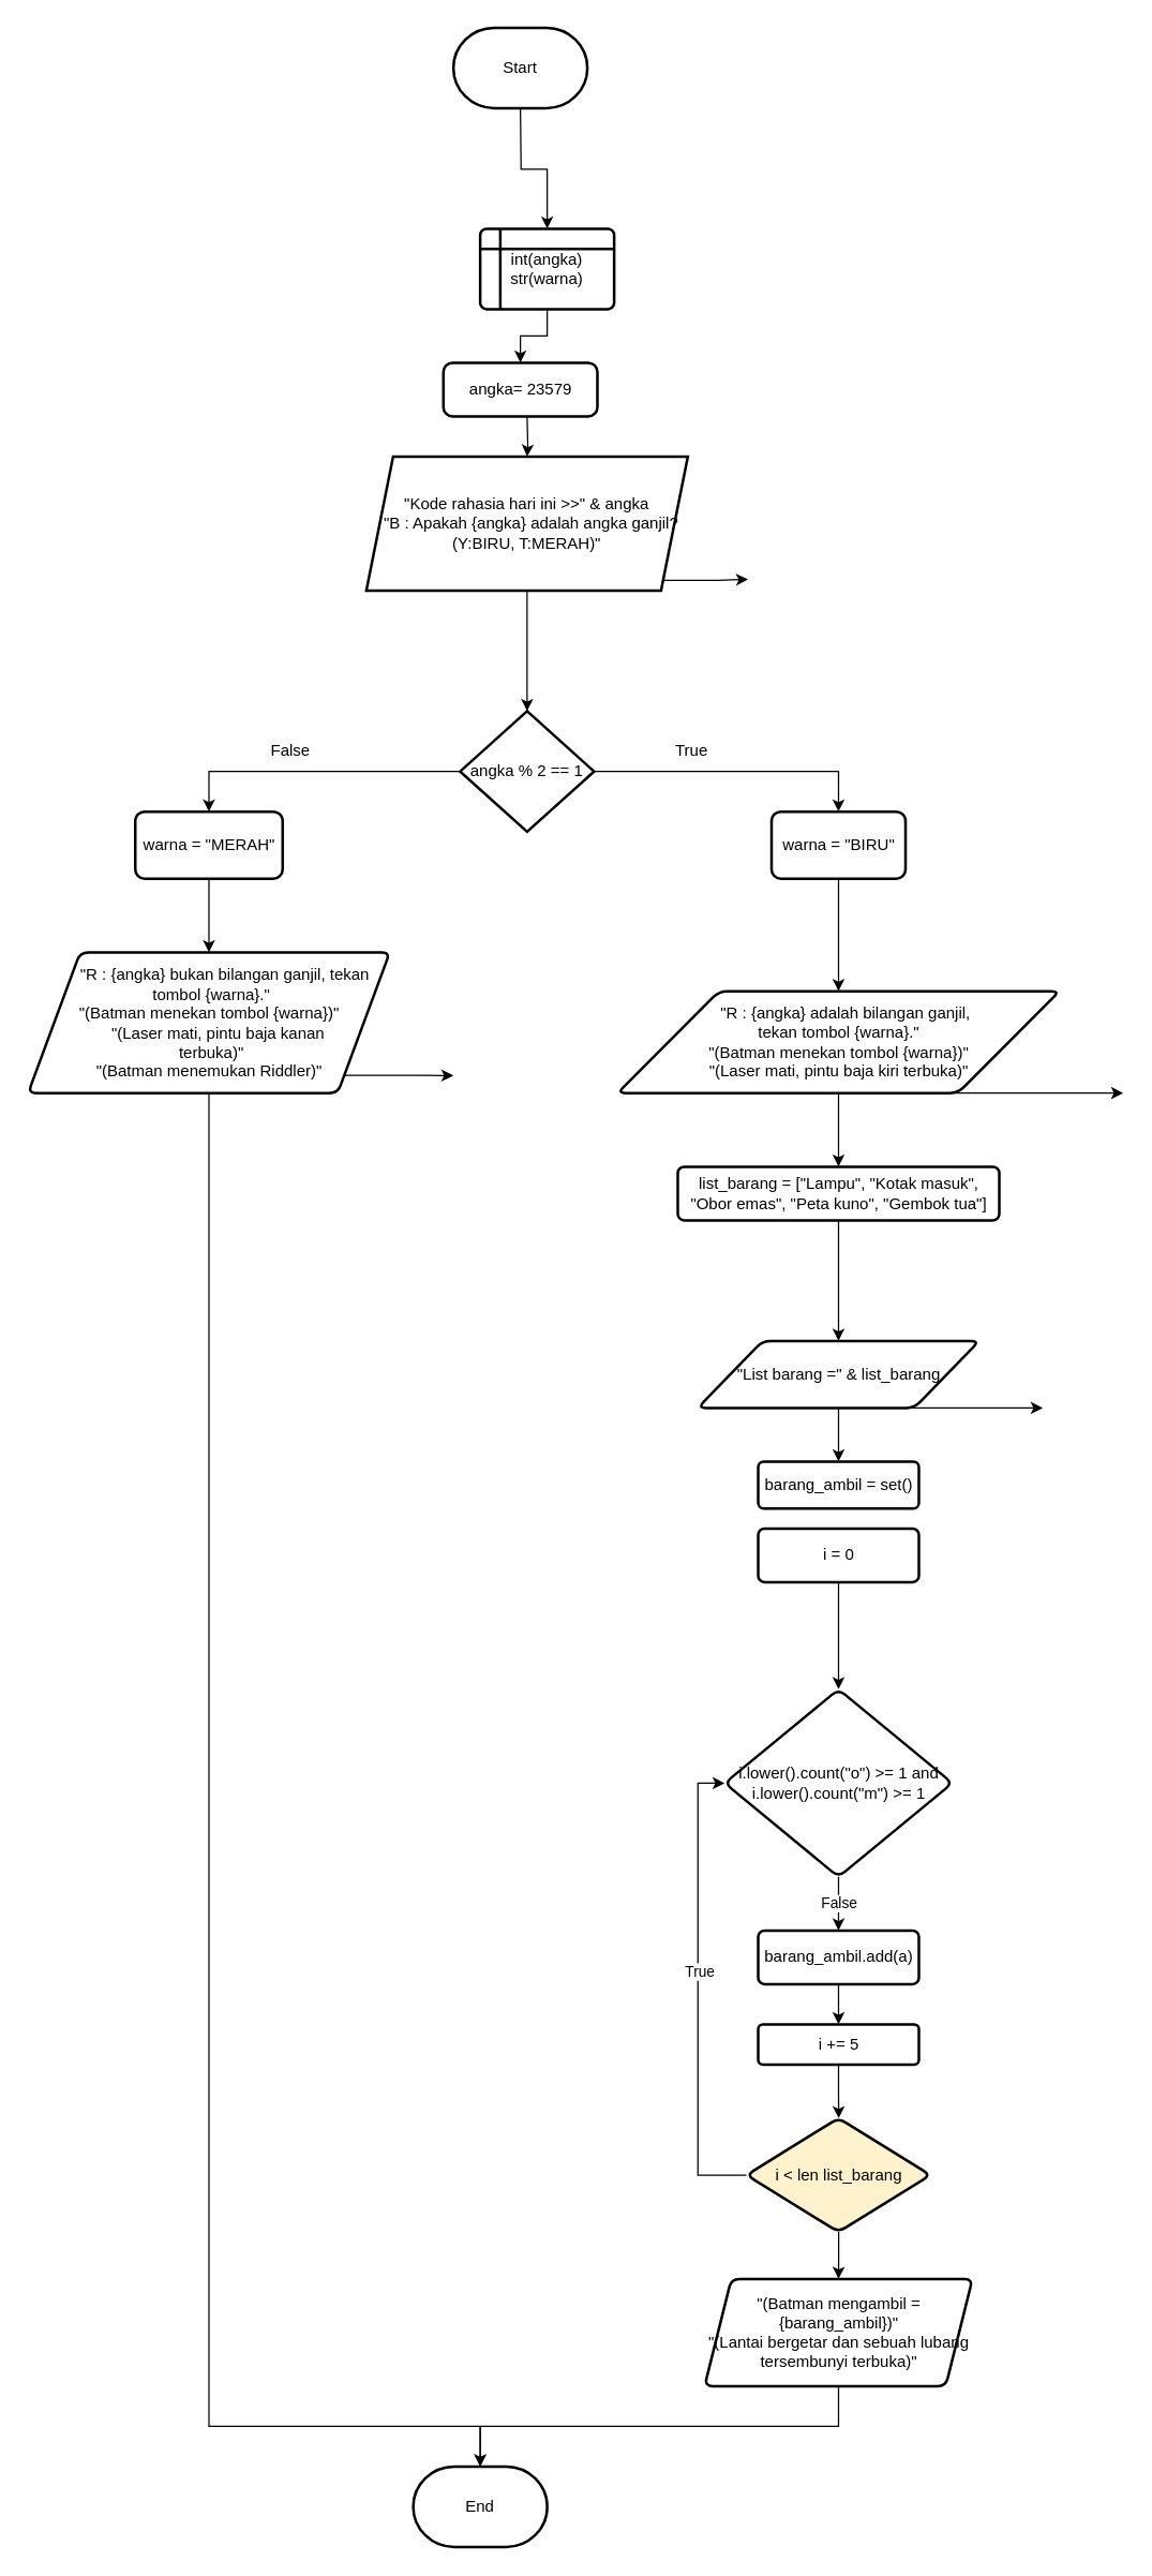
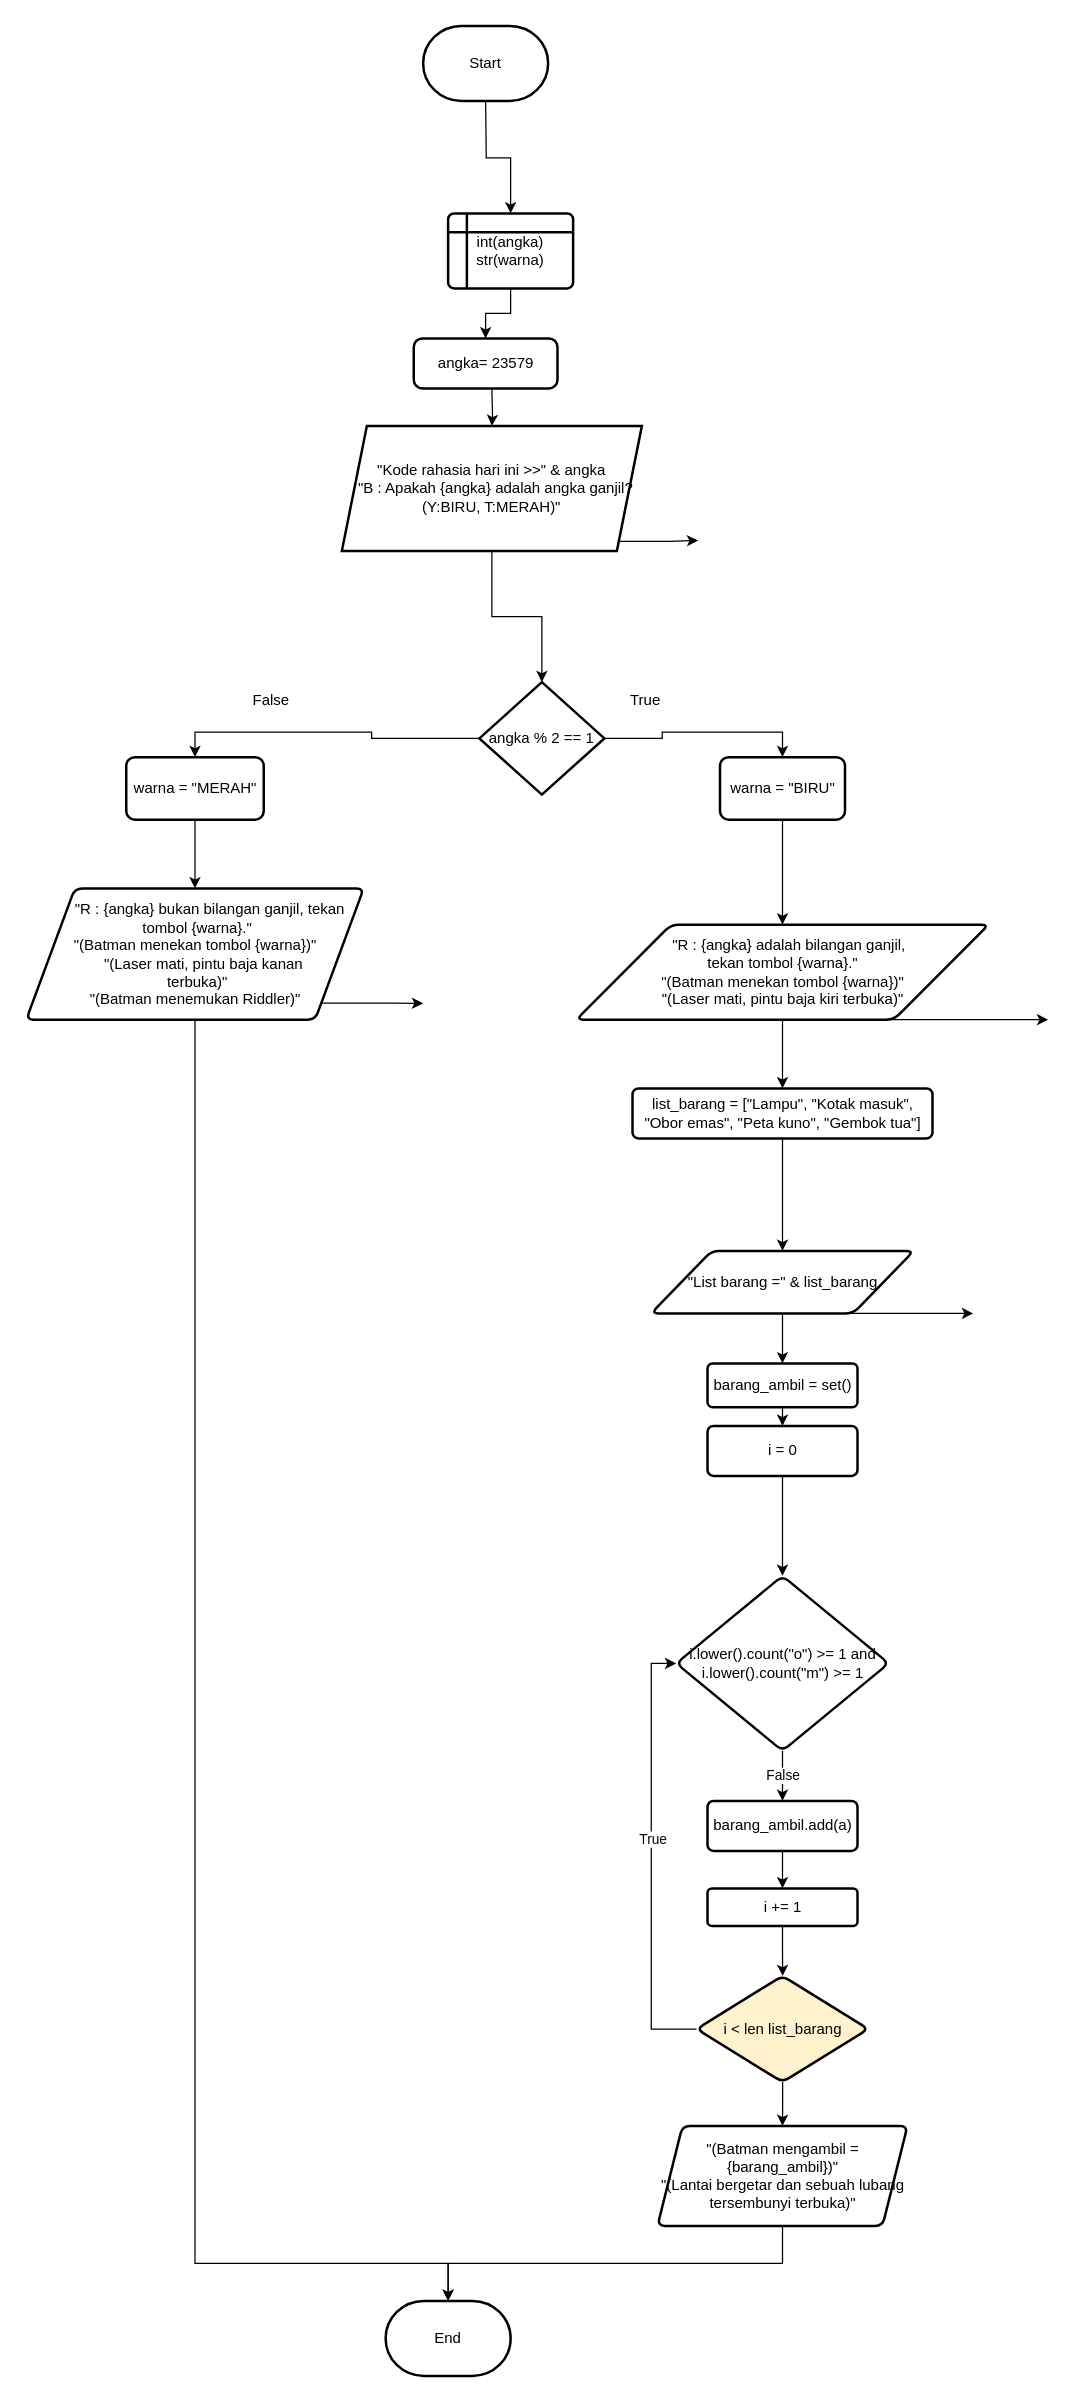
  <mxCell id="0" />
  <mxCell id="1" parent="0" />
  <mxCell id="2" value="" style="edgeStyle=orthogonalEdgeStyle;rounded=0;orthogonalLoop=1;jettySize=auto;html=1;" parent="1" target="11" edge="1"><mxGeometry relative="1" as="geometry"><mxPoint x="388" y="80" as="sourcePoint" /></mxGeometry></mxCell>
  <mxCell id="3" value="" style="edgeStyle=orthogonalEdgeStyle;rounded=0;orthogonalLoop=1;jettySize=auto;html=1;" parent="1" target="6" edge="1"><mxGeometry relative="1" as="geometry"><mxPoint x="393" y="310" as="sourcePoint" /></mxGeometry></mxCell>
  <mxCell id="4" style="edgeStyle=orthogonalEdgeStyle;rounded=0;orthogonalLoop=1;jettySize=auto;html=1;entryX=0.5;entryY=0;entryDx=0;entryDy=0;" parent="1" source="6" target="9" edge="1"><mxGeometry relative="1" as="geometry" /></mxCell>
  <mxCell id="5" style="edgeStyle=orthogonalEdgeStyle;rounded=0;orthogonalLoop=1;jettySize=auto;html=1;exitX=1;exitY=1;exitDx=0;exitDy=0;" parent="1" source="6" edge="1"><mxGeometry relative="1" as="geometry"><mxPoint x="558" y="431.652" as="targetPoint" /></mxGeometry></mxCell>
  <mxCell id="6" value="&quot;Kode rahasia hari ini &amp;gt;&amp;gt;&quot; &amp;amp; angka&lt;div&gt;&amp;nbsp; &quot;B : Apakah {angka} adalah angka ganjil? (Y:BIRU, T:MERAH)&quot;&lt;/div&gt;" style="shape=parallelogram;perimeter=parallelogramPerimeter;whiteSpace=wrap;html=1;fixedSize=1;strokeWidth=2;" parent="1" vertex="1"><mxGeometry x="273" y="340" width="240" height="100" as="geometry" /></mxCell>
  <mxCell id="7" style="edgeStyle=orthogonalEdgeStyle;rounded=0;orthogonalLoop=1;jettySize=auto;html=1;exitX=1;exitY=0.5;exitDx=0;exitDy=0;entryX=0.5;entryY=0;entryDx=0;entryDy=0;" parent="1" source="9" target="26" edge="1"><mxGeometry relative="1" as="geometry" /></mxCell>
  <mxCell id="8" style="edgeStyle=orthogonalEdgeStyle;rounded=0;orthogonalLoop=1;jettySize=auto;html=1;exitX=0;exitY=0.5;exitDx=0;exitDy=0;entryX=0.5;entryY=0;entryDx=0;entryDy=0;" parent="1" source="9" target="28" edge="1"><mxGeometry relative="1" as="geometry" /></mxCell>
- <mxCell id="9" value="angka % 2 == 1" style="rhombus;whiteSpace=wrap;html=1;strokeWidth=2;" parent="1" vertex="1"><mxGeometry x="343" y="530" width="100" height="90" as="geometry" /></mxCell>
+ <mxCell id="9" value="angka % 2 == 1" style="rhombus;whiteSpace=wrap;html=1;strokeWidth=2;" parent="1" vertex="1"><mxGeometry x="383" y="545" width="100" height="90" as="geometry" /></mxCell>
  <mxCell id="10" value="" style="edgeStyle=orthogonalEdgeStyle;rounded=0;orthogonalLoop=1;jettySize=auto;html=1;" parent="1" source="11" target="24" edge="1"><mxGeometry relative="1" as="geometry" /></mxCell>
  <mxCell id="11" value="int(angka)&lt;div&gt;str(warna)&lt;/div&gt;" style="shape=internalStorage;whiteSpace=wrap;html=1;dx=15;dy=15;rounded=1;arcSize=8;strokeWidth=2;" parent="1" vertex="1"><mxGeometry x="358" y="170" width="100" height="60" as="geometry" /></mxCell>
  <mxCell id="12" style="edgeStyle=orthogonalEdgeStyle;rounded=0;orthogonalLoop=1;jettySize=auto;html=1;exitX=0.75;exitY=1;exitDx=0;exitDy=0;" parent="1" source="14" edge="1"><mxGeometry relative="1" as="geometry"><mxPoint x="838" y="815" as="targetPoint" /><Array as="points"><mxPoint x="828" y="815" /></Array></mxGeometry></mxCell>
  <mxCell id="13" value="" style="edgeStyle=orthogonalEdgeStyle;rounded=0;orthogonalLoop=1;jettySize=auto;html=1;" parent="1" source="14" target="16" edge="1"><mxGeometry relative="1" as="geometry" /></mxCell>
  <mxCell id="14" value="&amp;nbsp; &amp;nbsp; &quot;R : {angka} adalah bilangan ganjil,&amp;nbsp;&lt;div&gt;tekan tombol {warna}.&quot;&lt;/div&gt;&lt;div&gt;&quot;(Batman menekan tombol {warna})&quot;&lt;/div&gt;&lt;div&gt;&quot;(Laser mati, pintu baja kiri terbuka)&quot;&lt;/div&gt;" style="shape=parallelogram;html=1;strokeWidth=2;perimeter=parallelogramPerimeter;whiteSpace=wrap;rounded=1;arcSize=12;size=0.23;" parent="1" vertex="1"><mxGeometry x="460.5" y="739" width="330" height="76" as="geometry" /></mxCell>
  <mxCell id="15" value="" style="edgeStyle=orthogonalEdgeStyle;rounded=0;orthogonalLoop=1;jettySize=auto;html=1;" parent="1" source="16" target="20" edge="1"><mxGeometry relative="1" as="geometry" /></mxCell>
  <mxCell id="16" value="list_barang = [&quot;Lampu&quot;, &quot;Kotak masuk&quot;, &quot;Obor emas&quot;, &quot;Peta kuno&quot;, &quot;Gembok tua&quot;]" style="whiteSpace=wrap;html=1;strokeWidth=2;rounded=1;arcSize=12;" parent="1" vertex="1"><mxGeometry x="505.5" y="870" width="240" height="40" as="geometry" /></mxCell>
  <mxCell id="17" value="True" style="text;strokeColor=none;fillColor=none;align=left;verticalAlign=middle;spacingLeft=4;spacingRight=4;overflow=hidden;points=[[0,0.5],[1,0.5]];portConstraint=eastwest;rotatable=0;whiteSpace=wrap;html=1;" parent="1" vertex="1"><mxGeometry x="498" y="540" width="117.5" height="40" as="geometry" /></mxCell>
  <mxCell id="18" style="edgeStyle=orthogonalEdgeStyle;rounded=0;orthogonalLoop=1;jettySize=auto;html=1;exitX=0.75;exitY=1;exitDx=0;exitDy=0;" parent="1" source="20" edge="1"><mxGeometry relative="1" as="geometry"><mxPoint x="778" y="1050" as="targetPoint" /><Array as="points"><mxPoint x="778" y="1050" /></Array></mxGeometry></mxCell>
  <mxCell id="19" value="" style="edgeStyle=orthogonalEdgeStyle;rounded=0;orthogonalLoop=1;jettySize=auto;html=1;" parent="1" source="20" target="32" edge="1"><mxGeometry relative="1" as="geometry" /></mxCell>
  <mxCell id="20" value="&quot;List barang =&quot; &amp;amp; list_barang" style="shape=parallelogram;html=1;strokeWidth=2;perimeter=parallelogramPerimeter;whiteSpace=wrap;rounded=1;arcSize=12;size=0.23;" parent="1" vertex="1"><mxGeometry x="520.5" y="1000" width="210" height="50" as="geometry" /></mxCell>
  <mxCell id="21" value="False" style="text;strokeColor=none;fillColor=none;align=left;verticalAlign=middle;spacingLeft=4;spacingRight=4;overflow=hidden;points=[[0,0.5],[1,0.5]];portConstraint=eastwest;rotatable=0;whiteSpace=wrap;html=1;" parent="1" vertex="1"><mxGeometry x="195.5" y="540" width="117.5" height="40" as="geometry" /></mxCell>
  <mxCell id="22" style="edgeStyle=orthogonalEdgeStyle;rounded=0;orthogonalLoop=1;jettySize=auto;html=1;exitX=1;exitY=1;exitDx=0;exitDy=0;" parent="1" source="23" edge="1"><mxGeometry relative="1" as="geometry"><mxPoint x="338" y="802" as="targetPoint" /></mxGeometry></mxCell>
  <mxCell id="23" value="&amp;nbsp; &amp;nbsp; &amp;nbsp; &amp;nbsp;&quot;R : {angka} bukan bilangan ganjil, tekan&lt;div&gt;&amp;nbsp;tombol {warna}.&quot;&lt;/div&gt;&lt;div&gt;&quot;(Batman menekan tombol {warna})&quot;&lt;/div&gt;&lt;div&gt;&amp;nbsp; &amp;nbsp; &quot;(Laser mati, pintu baja kanan&lt;div&gt;&amp;nbsp;terbuka)&quot;&lt;/div&gt;&lt;/div&gt;&lt;div&gt;&quot;(Batman menemukan Riddler)&quot;&lt;/div&gt;" style="shape=parallelogram;html=1;strokeWidth=2;perimeter=parallelogramPerimeter;whiteSpace=wrap;rounded=1;arcSize=12;size=0.144;" parent="1" vertex="1"><mxGeometry x="20.5" y="710" width="270" height="105" as="geometry" /></mxCell>
  <mxCell id="24" value="angka= 23579" style="rounded=1;whiteSpace=wrap;html=1;absoluteArcSize=1;arcSize=14;strokeWidth=2;" parent="1" vertex="1"><mxGeometry x="330.5" y="270" width="115" height="40" as="geometry" /></mxCell>
  <mxCell id="25" value="" style="edgeStyle=orthogonalEdgeStyle;rounded=0;orthogonalLoop=1;jettySize=auto;html=1;" parent="1" source="26" target="14" edge="1"><mxGeometry relative="1" as="geometry" /></mxCell>
  <mxCell id="26" value="warna = &quot;BIRU&quot;" style="rounded=1;whiteSpace=wrap;html=1;absoluteArcSize=1;arcSize=14;strokeWidth=2;" parent="1" vertex="1"><mxGeometry x="575.5" y="605" width="100" height="50" as="geometry" /></mxCell>
  <mxCell id="27" value="" style="edgeStyle=orthogonalEdgeStyle;rounded=0;orthogonalLoop=1;jettySize=auto;html=1;" parent="1" source="28" target="23" edge="1"><mxGeometry relative="1" as="geometry" /></mxCell>
  <mxCell id="28" value="warna = &quot;MERAH&quot;" style="rounded=1;whiteSpace=wrap;html=1;absoluteArcSize=1;arcSize=14;strokeWidth=2;" parent="1" vertex="1"><mxGeometry x="100.5" y="605" width="110" height="50" as="geometry" /></mxCell>
  <mxCell id="29" value="Start" style="strokeWidth=2;html=1;shape=mxgraph.flowchart.terminator;whiteSpace=wrap;" parent="1" vertex="1"><mxGeometry x="338" y="20" width="100" height="60" as="geometry" /></mxCell>
  <mxCell id="30" value="End" style="strokeWidth=2;html=1;shape=mxgraph.flowchart.terminator;whiteSpace=wrap;" parent="1" vertex="1"><mxGeometry x="308" y="1840" width="100" height="60" as="geometry" /></mxCell>
+ <mxCell id="31" value="" style="edgeStyle=orthogonalEdgeStyle;rounded=0;orthogonalLoop=1;jettySize=auto;html=1;" parent="1" source="32" target="34" edge="1"><mxGeometry relative="1" as="geometry" /></mxCell>
  <mxCell id="32" value="barang_ambil = set()" style="rounded=1;whiteSpace=wrap;html=1;strokeWidth=2;arcSize=12;" parent="1" vertex="1"><mxGeometry x="565.5" y="1090" width="120" height="35" as="geometry" /></mxCell>
  <mxCell id="33" value="" style="edgeStyle=orthogonalEdgeStyle;rounded=0;orthogonalLoop=1;jettySize=auto;html=1;" parent="1" source="34" target="36" edge="1"><mxGeometry relative="1" as="geometry" /></mxCell>
  <mxCell id="34" value="i = 0" style="rounded=1;whiteSpace=wrap;html=1;strokeWidth=2;arcSize=12;" parent="1" vertex="1"><mxGeometry x="565.5" y="1140" width="120" height="40" as="geometry" /></mxCell>
  <mxCell id="35" value="False" style="edgeStyle=orthogonalEdgeStyle;rounded=0;orthogonalLoop=1;jettySize=auto;html=1;" parent="1" source="36" target="38" edge="1"><mxGeometry relative="1" as="geometry" /></mxCell>
  <mxCell id="36" value="i.lower().count(&quot;o&quot;) &amp;gt;= 1 and i.lower().count(&quot;m&quot;) &amp;gt;= 1" style="rhombus;whiteSpace=wrap;html=1;rounded=1;strokeWidth=2;arcSize=12;" parent="1" vertex="1"><mxGeometry x="540.5" y="1260" width="170" height="140" as="geometry" /></mxCell>
  <mxCell id="37" value="" style="edgeStyle=orthogonalEdgeStyle;rounded=0;orthogonalLoop=1;jettySize=auto;html=1;" parent="1" source="38" target="40" edge="1"><mxGeometry relative="1" as="geometry" /></mxCell>
  <mxCell id="38" value="barang_ambil.add(a)" style="rounded=1;whiteSpace=wrap;html=1;strokeWidth=2;arcSize=12;" parent="1" vertex="1"><mxGeometry x="565.5" y="1440" width="120" height="40" as="geometry" /></mxCell>
  <mxCell id="39" value="" style="edgeStyle=orthogonalEdgeStyle;rounded=0;orthogonalLoop=1;jettySize=auto;html=1;" parent="1" source="40" target="44" edge="1"><mxGeometry relative="1" as="geometry" /></mxCell>
- <mxCell id="40" value="i += 5" style="rounded=1;whiteSpace=wrap;html=1;strokeWidth=2;arcSize=12;" parent="1" vertex="1"><mxGeometry x="565.5" y="1510" width="120" height="30" as="geometry" /></mxCell>
+ <mxCell id="40" value="i += 1" style="rounded=1;whiteSpace=wrap;html=1;strokeWidth=2;arcSize=12;" parent="1" vertex="1"><mxGeometry x="565.5" y="1510" width="120" height="30" as="geometry" /></mxCell>
  <mxCell id="41" style="edgeStyle=orthogonalEdgeStyle;rounded=0;orthogonalLoop=1;jettySize=auto;html=1;exitX=0;exitY=0.5;exitDx=0;exitDy=0;entryX=0;entryY=0.5;entryDx=0;entryDy=0;" parent="1" source="44" target="36" edge="1"><mxGeometry relative="1" as="geometry" /></mxCell>
  <mxCell id="42" value="True" style="edgeLabel;html=1;align=center;verticalAlign=middle;resizable=0;points=[];" parent="41" vertex="1" connectable="0"><mxGeometry x="0.076" y="-1" relative="1" as="geometry"><mxPoint as="offset" /></mxGeometry></mxCell>
  <mxCell id="43" value="" style="edgeStyle=orthogonalEdgeStyle;rounded=0;orthogonalLoop=1;jettySize=auto;html=1;" parent="1" source="44" target="45" edge="1"><mxGeometry relative="1" as="geometry" /></mxCell>
  <mxCell id="44" value="i &amp;lt; len list_barang" style="rhombus;whiteSpace=wrap;html=1;rounded=1;strokeWidth=2;arcSize=12;fillColor=#fff2cc;" parent="1" vertex="1"><mxGeometry x="556.75" y="1580" width="137.5" height="85" as="geometry" /></mxCell>
  <mxCell id="45" value="&quot;(Batman mengambil = {barang_ambil})&quot;&lt;div&gt;&quot;(Lantai bergetar dan sebuah lubang tersembunyi terbuka)&quot;&lt;/div&gt;" style="shape=parallelogram;perimeter=parallelogramPerimeter;whiteSpace=wrap;html=1;fixedSize=1;rounded=1;strokeWidth=2;arcSize=12;" parent="1" vertex="1"><mxGeometry x="525.5" y="1700" width="200" height="80" as="geometry" /></mxCell>
  <mxCell id="46" style="edgeStyle=orthogonalEdgeStyle;rounded=0;orthogonalLoop=1;jettySize=auto;html=1;exitX=0.5;exitY=1;exitDx=0;exitDy=0;entryX=0.5;entryY=0;entryDx=0;entryDy=0;entryPerimeter=0;" parent="1" source="45" target="30" edge="1"><mxGeometry relative="1" as="geometry" /></mxCell>
  <mxCell id="47" style="edgeStyle=orthogonalEdgeStyle;rounded=0;orthogonalLoop=1;jettySize=auto;html=1;exitX=0.5;exitY=1;exitDx=0;exitDy=0;entryX=0.5;entryY=0;entryDx=0;entryDy=0;entryPerimeter=0;" parent="1" source="23" target="30" edge="1"><mxGeometry relative="1" as="geometry"><Array as="points"><mxPoint x="156" y="1810" /><mxPoint x="358" y="1810" /></Array></mxGeometry></mxCell>
